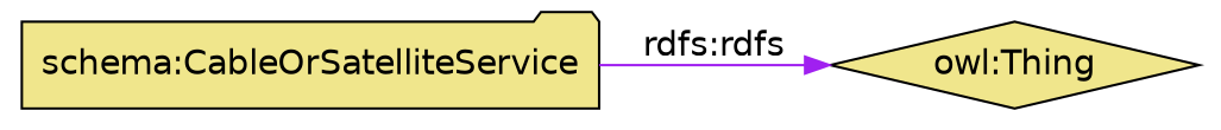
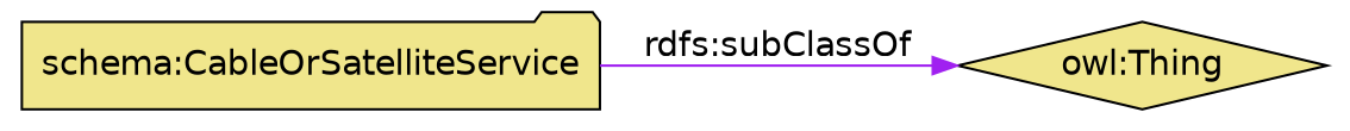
  digraph {
    rankdir=LR
    fontname="DejaVu Sans"
    node [color=black style=filled fillcolor=khaki fontname="DejaVu Sans"]
    "schema:CableOrSatelliteService" [shape=folder]
    "owl:Thing" [shape=diamond]
-   "schema:CableOrSatelliteService" -> "owl:Thing" [label="rdfs:rdfs" color=purple fontname="DejaVu Sans"]
+   "schema:CableOrSatelliteService" -> "owl:Thing" [label="rdfs:subClassOf" color=purple fontname="DejaVu Sans"]
  }
